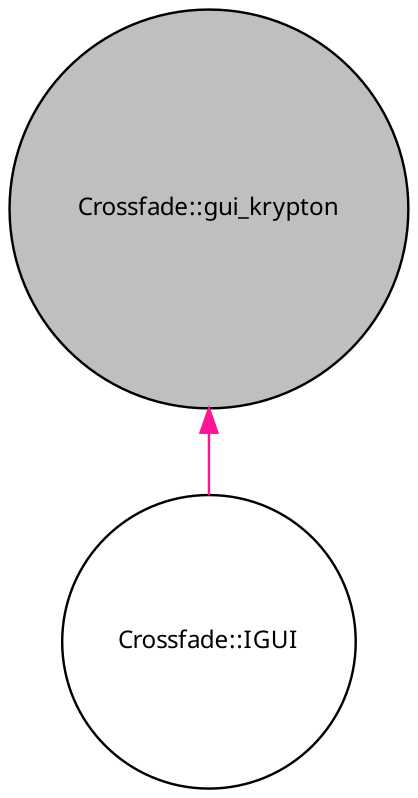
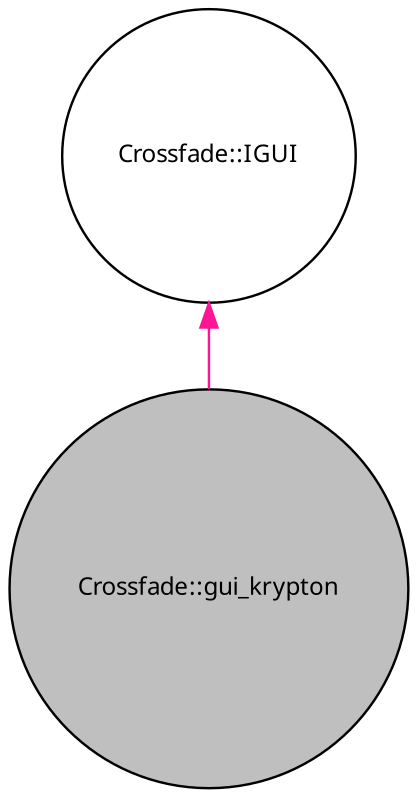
  digraph {
    node [color=black fontname="FreeSans.ttf" fontsize=10 shape=circle style=filled]
    n1 [fillcolor=grey75 fontcolor=black height=0.2 label="Crossfade::gui_krypton" width=0.4]
    n2 [fillcolor=white height=0.2 label="Crossfade::IGUI" width=0.4]
-   n1 -> n2 [color=deeppink dir=back fontname="FreeSans.ttf" fontsize=10 labelfontname="FreeSans.ttf" labelfontsize=10 style=solid]
+   n2 -> n1 [color=deeppink dir=back fontname="FreeSans.ttf" fontsize=10 labelfontname="FreeSans.ttf" labelfontsize=10 style=solid]
  }
